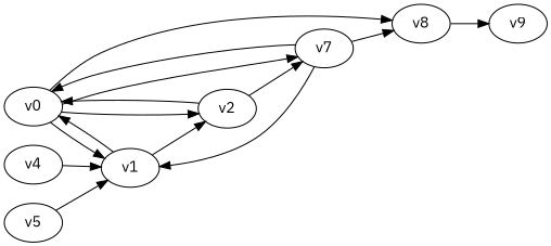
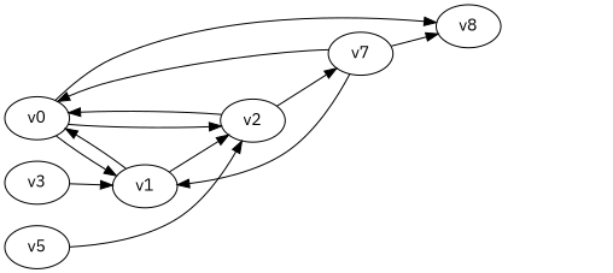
  digraph {
    fontname="IBM Plex Sans"
    rankdir=LR
    node [fontname="IBM Plex Sans" player=0 priority=10]
    edge [fontname="IBM Plex Sans"]
    v0 [priority=12]
    v1 [player=1 priority=16]
    v2 [priority=20]
    v7
    v8 [priority=13]
-   v3 [priority=5 label=v4]
+   v3 [priority=5]
    v5
-   v9 [player=1 priority=7]
    v0 -> v1
    v0 -> v2
-   v0 -> v7
    v0 -> v8
    v1 -> v0
    v1 -> v2
    v2 -> v0
    v2 -> v7
    v7 -> v0
    v7 -> v1
    v7 -> v8
-   v8 -> v9
    v3 -> v1
-   v5 -> v1
+   v5 -> v2
  }
